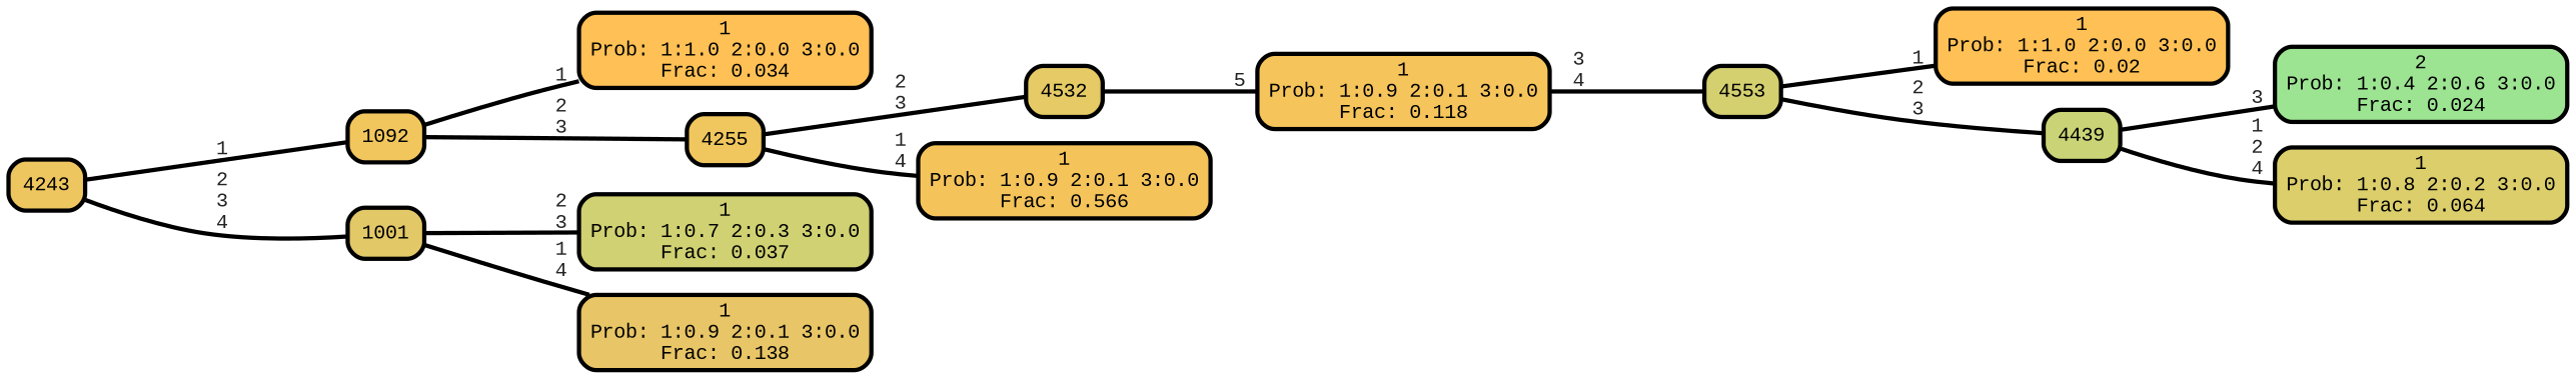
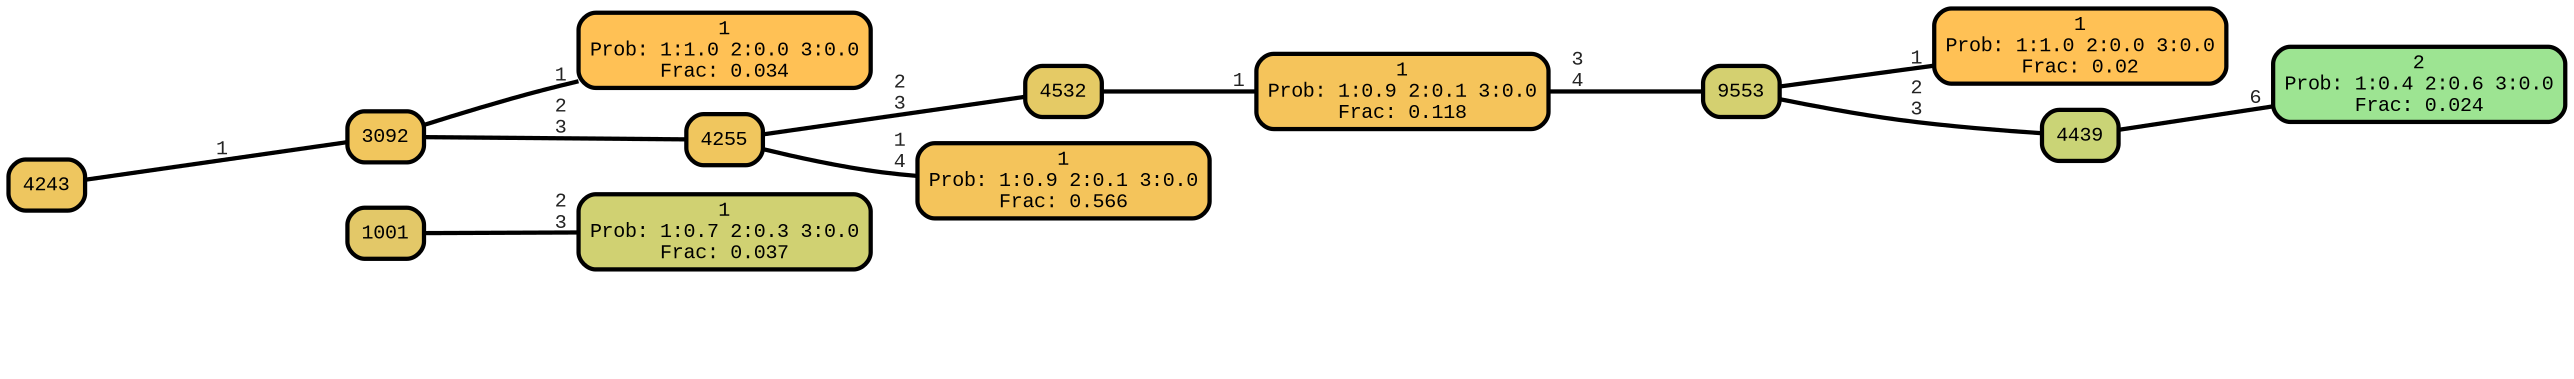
  graph {
    fontname="Liberation Mono"
    rankdir=LR
    ranksep="0 equally"
    splines=straight
    node [color=black fillcolor="#ffc155" fontcolor=black fontname="Liberation Mono" penwidth=3 shape=box style="filled, rounded"]
    edge [color=black fontcolor=grey14 fontname="Liberation Mono" fontweight=bold penwidth=3]
    n1 [label="1\nProb: 1:1.0 2:0.0 3:0.0\nFrac: 0.034"]
-   n2 [fillcolor="#f1c65d" label=1092]
+   n2 [fillcolor="#f1c65d" label=3092]
    n3 [fillcolor="#f0c65e" label=4255]
    n4 [fillcolor="#e5ca65" label=4532]
    n5 [fillcolor="#f4c45b" label="1\nProb: 1:0.9 2:0.1 3:0.0\nFrac: 0.566"]
    n6 [fillcolor="#f5c45b" label="1\nProb: 1:0.9 2:0.1 3:0.0\nFrac: 0.118"]
-   n7 [fillcolor="#d4d070" label=4553]
+   n7 [fillcolor="#d4d070" label=9553]
    n8 [label="1\nProb: 1:1.0 2:0.0 3:0.0\nFrac: 0.02"]
    n9 [fillcolor="#cad476" label=4439]
    n10 [fillcolor="#9de492" label="2\nProb: 1:0.4 2:0.6 3:0.0\nFrac: 0.024"]
-   n11 [fillcolor="#dbce6b" label="1\nProb: 1:0.8 2:0.2 3:0.0\nFrac: 0.064"]
    n12 [fillcolor="#eec65f" label=4243]
    n13 [fillcolor="#e3c868" label=1001]
    n14 [fillcolor="#d0d172" label="1\nProb: 1:0.7 2:0.3 3:0.0\nFrac: 0.037"]
-   n15 [fillcolor="#e8c566" label="1\nProb: 1:0.9 2:0.1 3:0.0\nFrac: 0.138"]
    subgraph sub_1 {
      rank=same
    }
    n2 -- n1 [label=" 1"]
    n2 -- n3 [label=" 2\n 3"]
    n3 -- n4 [label=" 2\n 3"]
    n3 -- n5 [label=" 1\n 4"]
-   n4 -- n6 [label=" 5"]
+   n4 -- n6 [label=" 1"]
    n6 -- n7 [label=" 3\n 4"]
    n7 -- n8 [label=" 1"]
    n7 -- n9 [label=" 2\n 3"]
-   n9 -- n10 [label=" 3"]
-   n9 -- n11 [label=" 1\n 2\n 4"]
+   n9 -- n10 [label=" 6"]
    n12 -- n2 [label=" 1"]
-   n12 -- n13 [label=" 2\n 3\n 4"]
    n13 -- n14 [label=" 2\n 3"]
-   n13 -- n15 [label=" 1\n 4"]
  }
